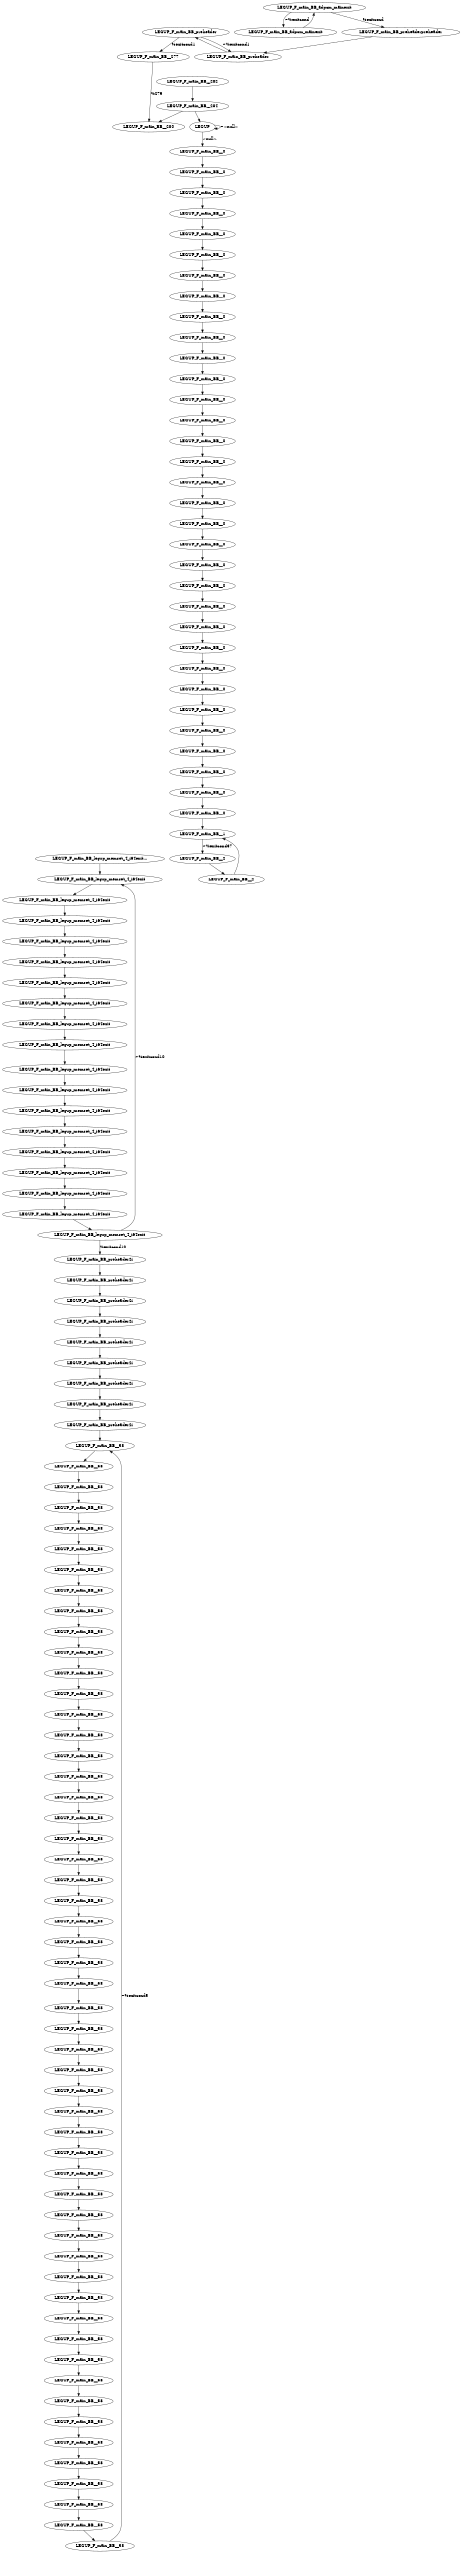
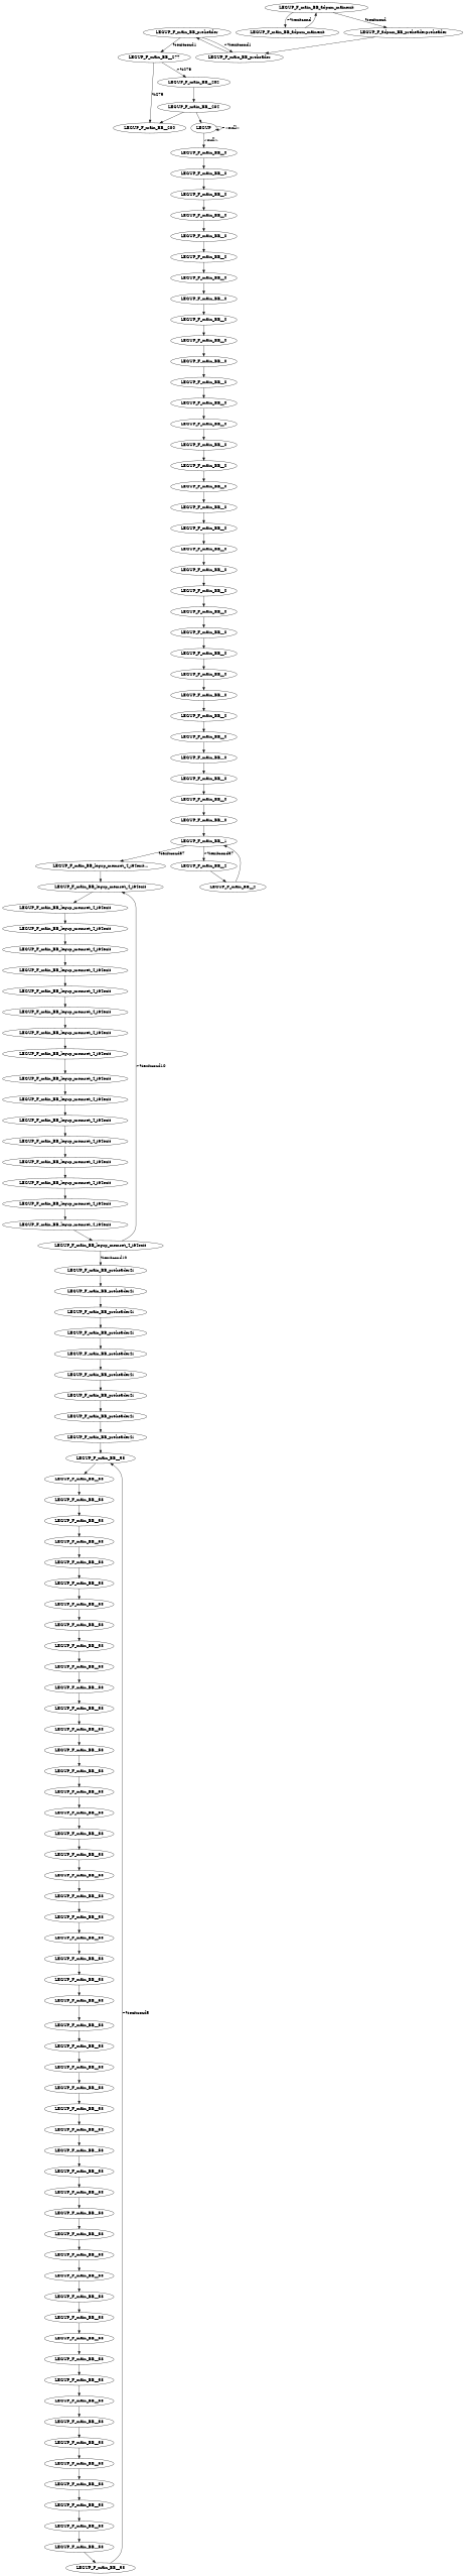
  digraph {
    n1 [label=LEGUP_F_main_BB__0]
    n2 [label=LEGUP_F_main_BB__0]
    n3 [label=LEGUP_F_main_BB__0]
    n4 [label=LEGUP]
    n5 [label=LEGUP_F_main_BB__0]
    n6 [label=LEGUP_F_main_BB__0]
    n7 [label=LEGUP_F_main_BB__0]
    n8 [label=LEGUP_F_main_BB__0]
    n9 [label=LEGUP_F_main_BB__0]
    n10 [label=LEGUP_F_main_BB__0]
    n11 [label=LEGUP_F_main_BB__0]
    n12 [label=LEGUP_F_main_BB__0]
    n13 [label=LEGUP_F_main_BB__0]
    n14 [label=LEGUP_F_main_BB__0]
    n15 [label=LEGUP_F_main_BB__0]
    n16 [label=LEGUP_F_main_BB__0]
    n17 [label=LEGUP_F_main_BB__0]
    n18 [label=LEGUP_F_main_BB__0]
    n19 [label=LEGUP_F_main_BB__0]
    n20 [label=LEGUP_F_main_BB__0]
    n21 [label=LEGUP_F_main_BB__0]
    n22 [label=LEGUP_F_main_BB__0]
    n23 [label=LEGUP_F_main_BB__0]
    n24 [label=LEGUP_F_main_BB__0]
    n25 [label=LEGUP_F_main_BB__0]
    n26 [label=LEGUP_F_main_BB__0]
    n27 [label=LEGUP_F_main_BB__0]
    n28 [label=LEGUP_F_main_BB__0]
    n29 [label=LEGUP_F_main_BB__0]
    n30 [label=LEGUP_F_main_BB__0]
    n31 [label=LEGUP_F_main_BB__0]
    n32 [label=LEGUP_F_main_BB__0]
    n33 [label=LEGUP_F_main_BB__0]
    n34 [label=LEGUP_F_main_BB__0]
    n35 [label=LEGUP_F_main_BB__1]
    n36 [label="LEGUP_F_main_BB_legup_memset_4_i64exit..."]
    n37 [label=LEGUP_F_main_BB__2]
    n38 [label=LEGUP_F_main_BB_legup_memset_4_i64exit]
    n39 [label=LEGUP_F_main_BB__2]
    n40 [label=LEGUP_F_main_BB_legup_memset_4_i64exit]
    n41 [label=LEGUP_F_main_BB_legup_memset_4_i64exit]
    n42 [label=LEGUP_F_main_BB_preheader2i]
    n43 [label=LEGUP_F_main_BB_preheader2i]
    n44 [label=LEGUP_F_main_BB_preheader2i]
    n45 [label=LEGUP_F_main_BB_preheader2i]
    n46 [label=LEGUP_F_main_BB_preheader2i]
    n47 [label=LEGUP_F_main_BB_preheader2i]
    n48 [label=LEGUP_F_main_BB_preheader2i]
    n49 [label=LEGUP_F_main_BB_preheader2i]
    n50 [label=LEGUP_F_main_BB_preheader2i]
    n51 [label=LEGUP_F_main_BB__58]
    n52 [label=LEGUP_F_main_BB__58]
    n53 [label=LEGUP_F_main_BB__58]
    n54 [label=LEGUP_F_main_BB_legup_memset_4_i64exit]
    n55 [label=LEGUP_F_main_BB_legup_memset_4_i64exit]
    n56 [label=LEGUP_F_main_BB_legup_memset_4_i64exit]
    n57 [label=LEGUP_F_main_BB_legup_memset_4_i64exit]
    n58 [label=LEGUP_F_main_BB_legup_memset_4_i64exit]
    n59 [label=LEGUP_F_main_BB_legup_memset_4_i64exit]
    n60 [label=LEGUP_F_main_BB_legup_memset_4_i64exit]
    n61 [label=LEGUP_F_main_BB_legup_memset_4_i64exit]
    n62 [label=LEGUP_F_main_BB_legup_memset_4_i64exit]
    n63 [label=LEGUP_F_main_BB_legup_memset_4_i64exit]
    n64 [label=LEGUP_F_main_BB_legup_memset_4_i64exit]
    n65 [label=LEGUP_F_main_BB_legup_memset_4_i64exit]
    n66 [label=LEGUP_F_main_BB_legup_memset_4_i64exit]
    n67 [label=LEGUP_F_main_BB_legup_memset_4_i64exit]
    n68 [label=LEGUP_F_main_BB_legup_memset_4_i64exit]
    n69 [label=LEGUP_F_main_BB__58]
    n70 [label=LEGUP_F_main_BB__58]
    n71 [label=LEGUP_F_main_BB__58]
    n72 [label=LEGUP_F_main_BB__58]
    n73 [label=LEGUP_F_main_BB__58]
    n74 [label=LEGUP_F_main_BB__58]
    n75 [label=LEGUP_F_main_BB__58]
    n76 [label=LEGUP_F_main_BB__58]
    n77 [label=LEGUP_F_main_BB__58]
    n78 [label=LEGUP_F_main_BB__58]
    n79 [label=LEGUP_F_main_BB__58]
    n80 [label=LEGUP_F_main_BB__58]
    n81 [label=LEGUP_F_main_BB__58]
    n82 [label=LEGUP_F_main_BB__58]
    n83 [label=LEGUP_F_main_BB__58]
    n84 [label=LEGUP_F_main_BB__58]
    n85 [label=LEGUP_F_main_BB__58]
    n86 [label=LEGUP_F_main_BB__58]
    n87 [label=LEGUP_F_main_BB__58]
    n88 [label=LEGUP_F_main_BB__58]
    n89 [label=LEGUP_F_main_BB__58]
    n90 [label=LEGUP_F_main_BB__58]
    n91 [label=LEGUP_F_main_BB__58]
    n92 [label=LEGUP_F_main_BB__58]
    n93 [label=LEGUP_F_main_BB__58]
    n94 [label=LEGUP_F_main_BB__58]
    n95 [label=LEGUP_F_main_BB__58]
    n96 [label=LEGUP_F_main_BB__58]
    n97 [label=LEGUP_F_main_BB__58]
    n98 [label=LEGUP_F_main_BB__58]
    n99 [label=LEGUP_F_main_BB__58]
    n100 [label=LEGUP_F_main_BB__58]
    n101 [label=LEGUP_F_main_BB__58]
    n102 [label=LEGUP_F_main_BB__58]
    n103 [label=LEGUP_F_main_BB__58]
    n104 [label=LEGUP_F_main_BB__58]
    n105 [label=LEGUP_F_main_BB__58]
    n106 [label=LEGUP_F_main_BB__58]
    n107 [label=LEGUP_F_main_BB__58]
    n108 [label=LEGUP_F_main_BB__58]
    n109 [label=LEGUP_F_main_BB__58]
    n110 [label=LEGUP_F_main_BB__58]
    n111 [label=LEGUP_F_main_BB__58]
    n112 [label=LEGUP_F_main_BB__58]
    n113 [label=LEGUP_F_main_BB__58]
    n114 [label=LEGUP_F_main_BB__58]
    n115 [label=LEGUP_F_main_BB__58]
    n116 [label=LEGUP_F_main_BB__58]
    n117 [label=LEGUP_F_main_BB__58]
    n118 [label=LEGUP_F_main_BB__58]
    n119 [label=LEGUP_F_main_BB__58]
    n120 [label=LEGUP_F_main_BB_adpcm_mainexit]
    n121 [label=LEGUP_F_main_BB_adpcm_mainexit]
-   n122 [label=LEGUP_F_main_BB_preheaderpreheader]
+   n122 [label=LEGUP_F_adpcm_BB_preheaderpreheader]
    n123 [label=LEGUP_F_main_BB_preheader]
    n124 [label=LEGUP_F_main_BB_preheader]
    n125 [label=LEGUP_F_main_BB__277]
    n126 [label=LEGUP_F_main_BB__280]
    n127 [label=LEGUP_F_main_BB__282]
    n128 [label=LEGUP_F_main_BB__284]
    n1 -> n2
    n2 -> n3
    n3 -> n5
    n4 -> n1 [label="<null>"]
    n4 -> n4 [label="~<null>"]
    n5 -> n6
    n6 -> n7
    n7 -> n8
    n8 -> n9
    n9 -> n10
    n10 -> n11
    n11 -> n12
    n12 -> n13
    n13 -> n14
    n14 -> n15
    n15 -> n16
    n16 -> n17
    n17 -> n18
    n18 -> n19
    n19 -> n20
    n20 -> n21
    n21 -> n22
    n22 -> n23
    n23 -> n24
    n24 -> n25
    n25 -> n26
    n26 -> n27
    n27 -> n28
    n28 -> n29
    n29 -> n30
    n30 -> n31
    n31 -> n32
    n32 -> n33
    n33 -> n34
    n34 -> n35
+   n35 -> n36 [label="%exitcond37"]
    n35 -> n37 [label="~%exitcond37"]
    n36 -> n38
    n37 -> n39
    n38 -> n40
    n39 -> n35
    n40 -> n41
    n41 -> n54
    n42 -> n43
    n43 -> n44
    n44 -> n46
    n45 -> n42
    n46 -> n47
    n47 -> n48
    n48 -> n49
    n49 -> n50
    n50 -> n51
    n51 -> n52
    n52 -> n53
    n53 -> n69
    n54 -> n55
    n55 -> n56
    n56 -> n57
    n57 -> n58
    n58 -> n59
    n59 -> n60
    n60 -> n61
    n61 -> n62
    n62 -> n63
    n63 -> n64
    n64 -> n65
    n65 -> n66
    n66 -> n67
    n67 -> n68
    n68 -> n38 [label="~%exitcond10"]
    n68 -> n45 [label="%exitcond10"]
    n69 -> n70
    n70 -> n71
    n71 -> n72
    n72 -> n73
    n73 -> n74
    n74 -> n75
    n75 -> n76
    n76 -> n77
    n77 -> n78
    n78 -> n79
    n79 -> n80
    n80 -> n81
    n81 -> n82
    n82 -> n83
    n83 -> n84
    n84 -> n85
    n85 -> n86
    n86 -> n87
    n87 -> n88
    n88 -> n89
    n89 -> n90
    n90 -> n91
    n91 -> n92
    n92 -> n93
    n93 -> n94
    n94 -> n95
    n95 -> n96
    n96 -> n97
    n97 -> n98
    n98 -> n99
    n99 -> n100
    n100 -> n101
    n101 -> n102
    n102 -> n103
    n103 -> n104
    n104 -> n105
    n105 -> n106
    n106 -> n107
    n107 -> n108
    n108 -> n109
    n109 -> n110
    n110 -> n111
    n111 -> n112
    n112 -> n113
    n113 -> n114
    n114 -> n115
    n115 -> n116
    n116 -> n117
    n117 -> n118
    n118 -> n119
    n119 -> n51 [label="~%exitcond5"]
    n120 -> n121
    n121 -> n120 [label="~%exitcond"]
    n121 -> n122 [label="%exitcond"]
    n122 -> n123
    n123 -> n124
    n124 -> n123 [label="~%exitcond1"]
    n124 -> n125 [label="%exitcond1"]
    n125 -> n126 [label="%279"]
+   n125 -> n127 [label="~%279"]
    n127 -> n128
    n128 -> n4
    n128 -> n126
  }
